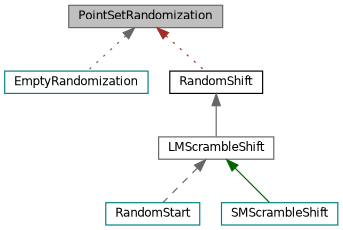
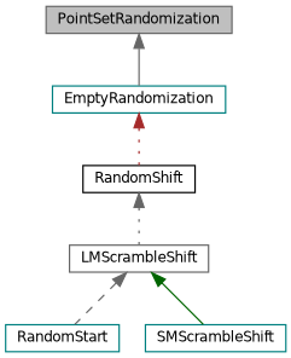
  digraph {
    fontname="DejaVu Sans"
    node [color=teal fontname="DejaVu Sans" fontsize=10 shape=record]
    edge [color=gray40 dir=back fontname="DejaVu Sans" fontsize=10 labelfontname=Helvetica labelfontsize=10 style=solid]
    n1 [color=gray40 fillcolor=grey75 fontcolor=black height=0.2 label=PointSetRandomization style=filled width=0.4]
    n2 [height=0.2 label=EmptyRandomization width=0.4]
    n3 [color=black height=0.2 label=RandomShift width=0.4]
    n4 [color=gray40 height=0.2 label=LMScrambleShift width=0.4]
    n5 [height=0.2 label=RandomStart width=0.4]
    n6 [height=0.2 label=SMScrambleShift width=0.4]
-   n1 -> n2 [style=dotted]
-   n1 -> n3 [color=brown style=dotted]
-   n3 -> n4
+   n1 -> n2
+   n2 -> n3 [color=brown style=dotted]
+   n3 -> n4 [style=dotted]
    n4 -> n5 [style=dashed]
    n4 -> n6 [color=darkgreen]
  }
